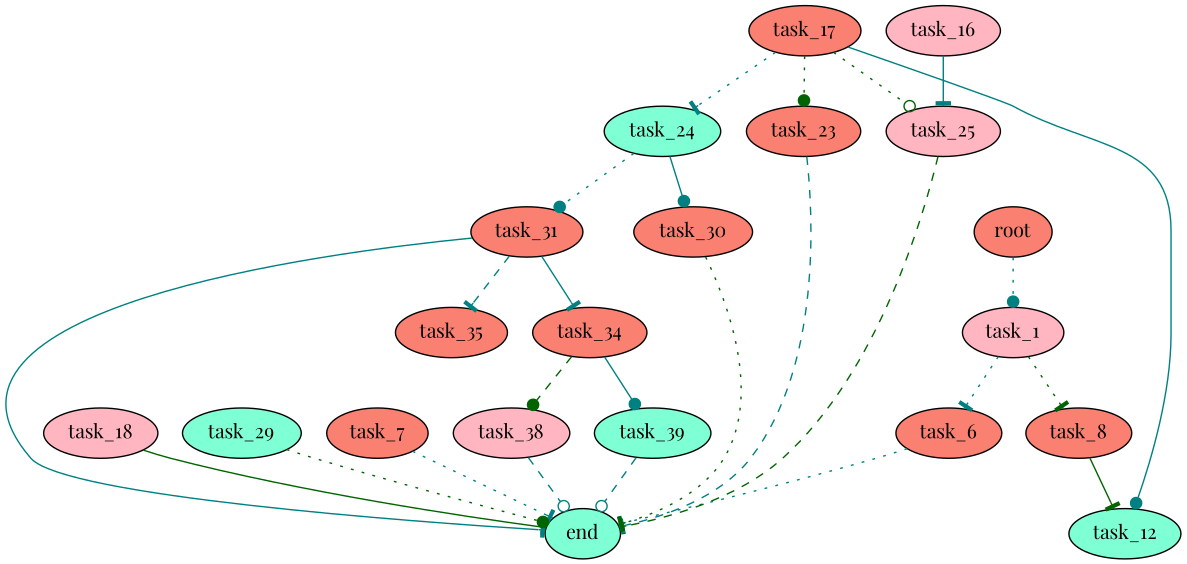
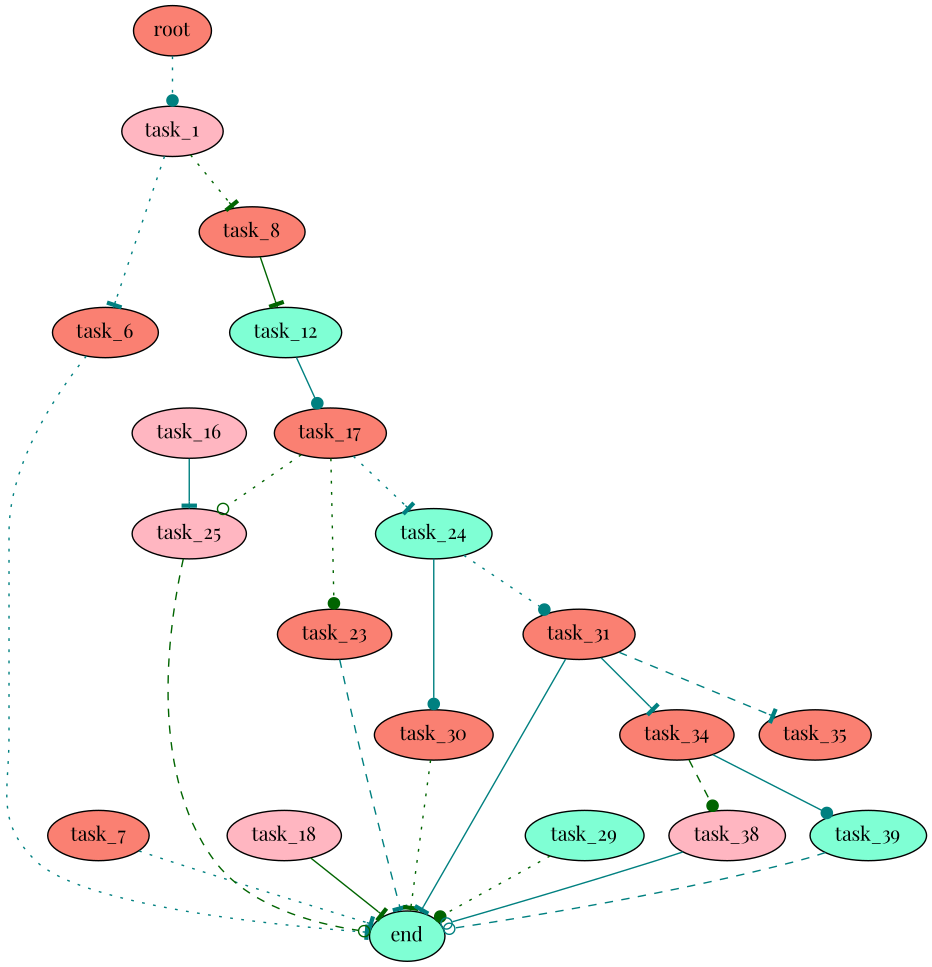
  digraph {
    fontname="Playfair Display"
    node [fillcolor=salmon fontname="Playfair Display" style=filled]
    edge [arrowhead=tee color=teal fontname="Playfair Display" style=dotted]
    task_1 [fillcolor=lightpink]
    root
    task_6
    task_8
    end [fillcolor=aquamarine]
    task_12 [fillcolor=aquamarine]
    task_7
    task_17
    task_16 [fillcolor=lightpink]
    task_25 [fillcolor=lightpink]
    task_18 [fillcolor=lightpink]
    task_23
    task_24 [fillcolor=aquamarine]
    task_30
    task_31
    task_29 [fillcolor=aquamarine]
    task_34
    task_35
    task_38 [fillcolor=lightpink]
    task_39 [fillcolor=aquamarine]
    task_1 -> task_6
    task_1 -> task_8 [color=darkgreen]
    root -> task_1 [arrowhead=dot]
    task_6 -> end
    task_8 -> task_12 [color=darkgreen style=solid]
-   task_17 -> task_12 [arrowhead=dot style=solid]
+   task_12 -> task_17 [arrowhead=dot style=solid]
    task_7 -> end
    task_17 -> task_25 [arrowhead=odot color=darkgreen]
    task_17 -> task_23 [arrowhead=dot color=darkgreen]
    task_17 -> task_24
    task_16 -> task_25 [style=solid]
-   task_25 -> end [color=darkgreen style=dashed]
+   task_25 -> end [arrowhead=odot color=darkgreen style=dashed]
    task_18 -> end [color=darkgreen style=solid]
    task_23 -> end [style=dashed]
    task_24 -> task_30 [arrowhead=dot style=solid]
    task_24 -> task_31 [arrowhead=dot]
    task_30 -> end [color=darkgreen]
    task_31 -> end [style=solid]
    task_31 -> task_34 [style=solid]
    task_31 -> task_35 [style=dashed]
    task_29 -> end [arrowhead=dot color=darkgreen]
    task_34 -> task_38 [arrowhead=dot color=darkgreen style=dashed]
    task_34 -> task_39 [arrowhead=dot style=solid]
-   task_38 -> end [arrowhead=odot style=dashed]
+   task_38 -> end [arrowhead=odot style=solid]
    task_39 -> end [arrowhead=odot style=dashed]
  }
